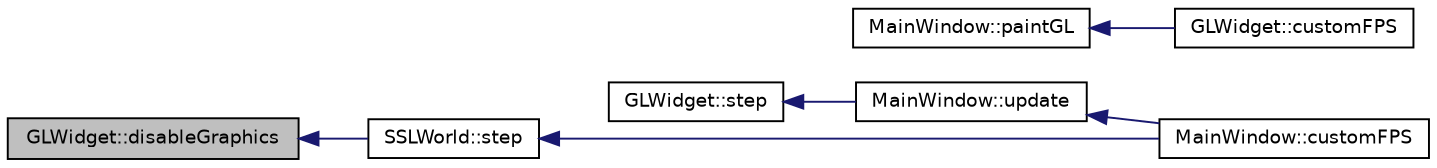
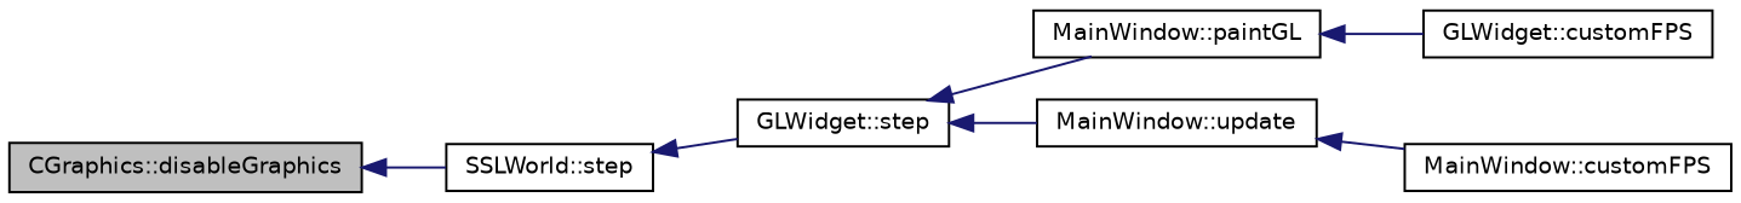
  digraph {
    rankdir=LR
    node [color=black fillcolor=white fontname=Helvetica fontsize=10 shape=record style=filled]
    edge [color=midnightblue dir=back fontname=Helvetica fontsize=10 labelfontname=Helvetica labelfontsize=10 style=solid]
-   n1 [fillcolor=grey75 fontcolor=black height=0.2 label="GLWidget::disableGraphics" width=0.4]
+   n1 [fillcolor=grey75 fontcolor=black height=0.2 label="CGraphics::disableGraphics" width=0.4]
    n2 [height=0.2 label="SSLWorld::step" width=0.4]
    n3 [height=0.2 label="GLWidget::step" width=0.4]
    n4 [height=0.2 label="MainWindow::update" width=0.4]
    n5 [height=0.2 label="MainWindow::paintGL" width=0.4]
    n6 [height=0.2 label="MainWindow::customFPS" width=0.4]
    n7 [height=0.2 label="GLWidget::customFPS" width=0.4]
    n1 -> n2
-   n2 -> n6
+   n2 -> n3
    n3 -> n4
+   n3 -> n5
    n4 -> n6
    n5 -> n7
  }
